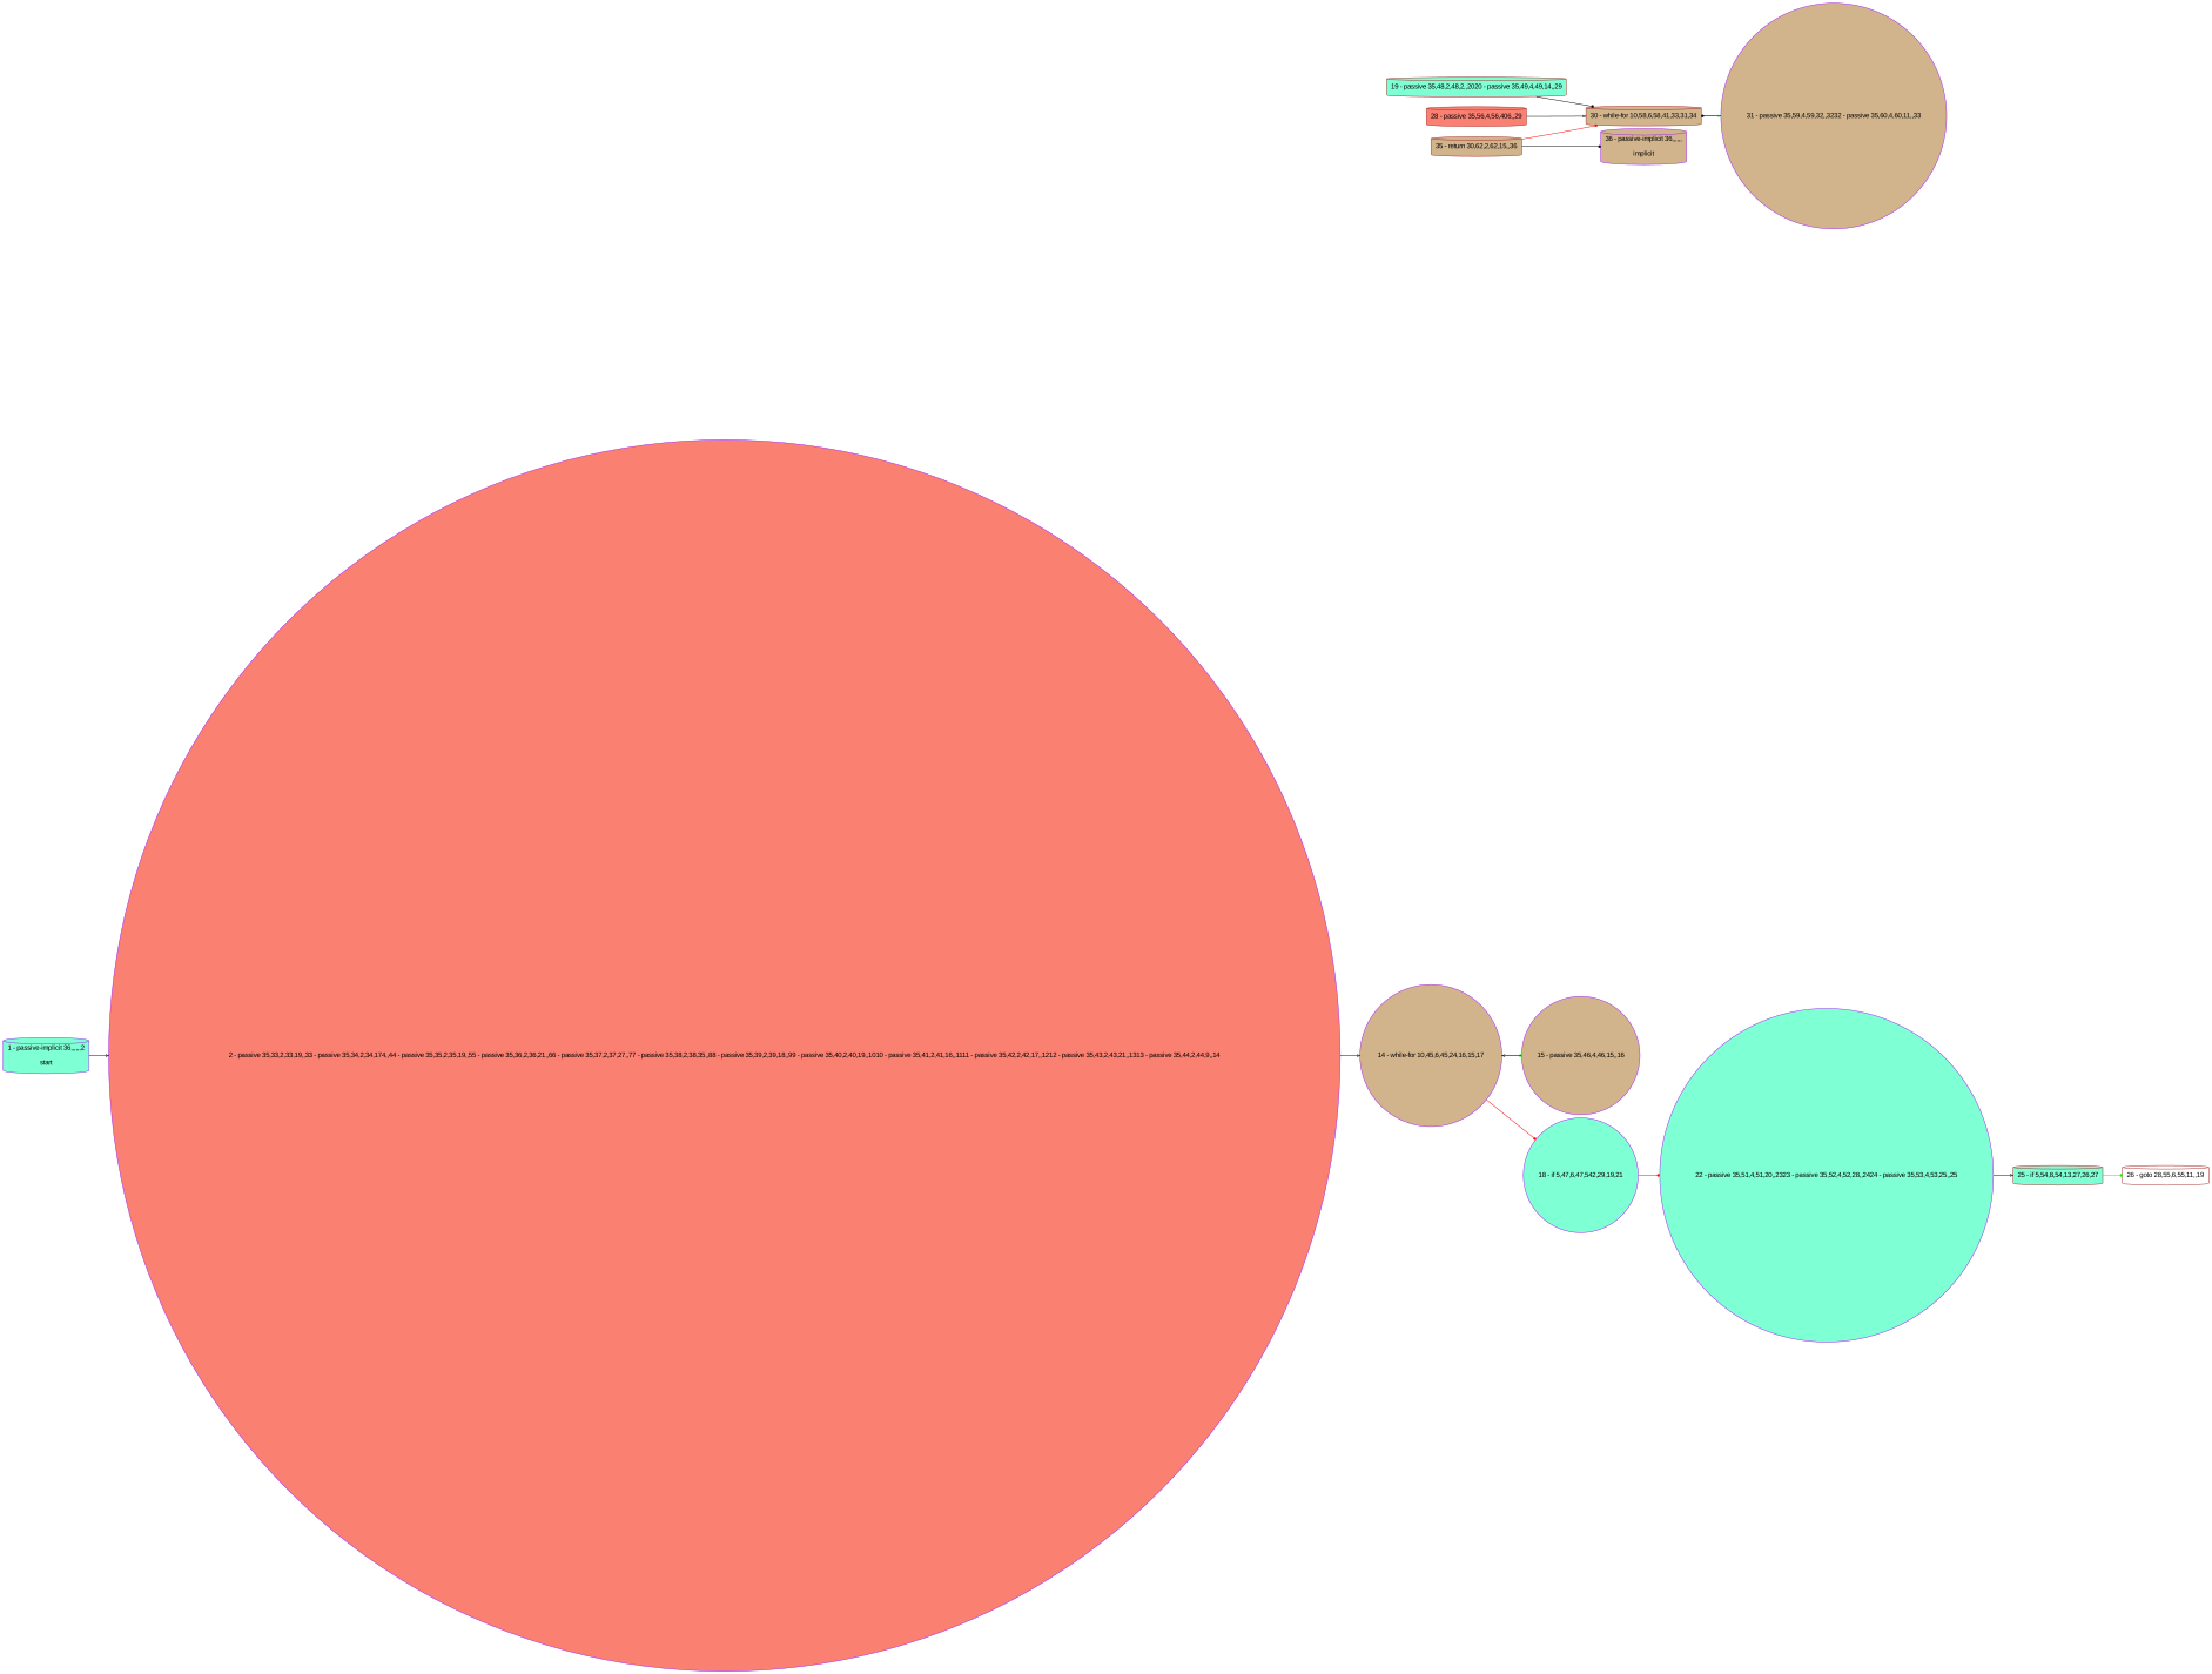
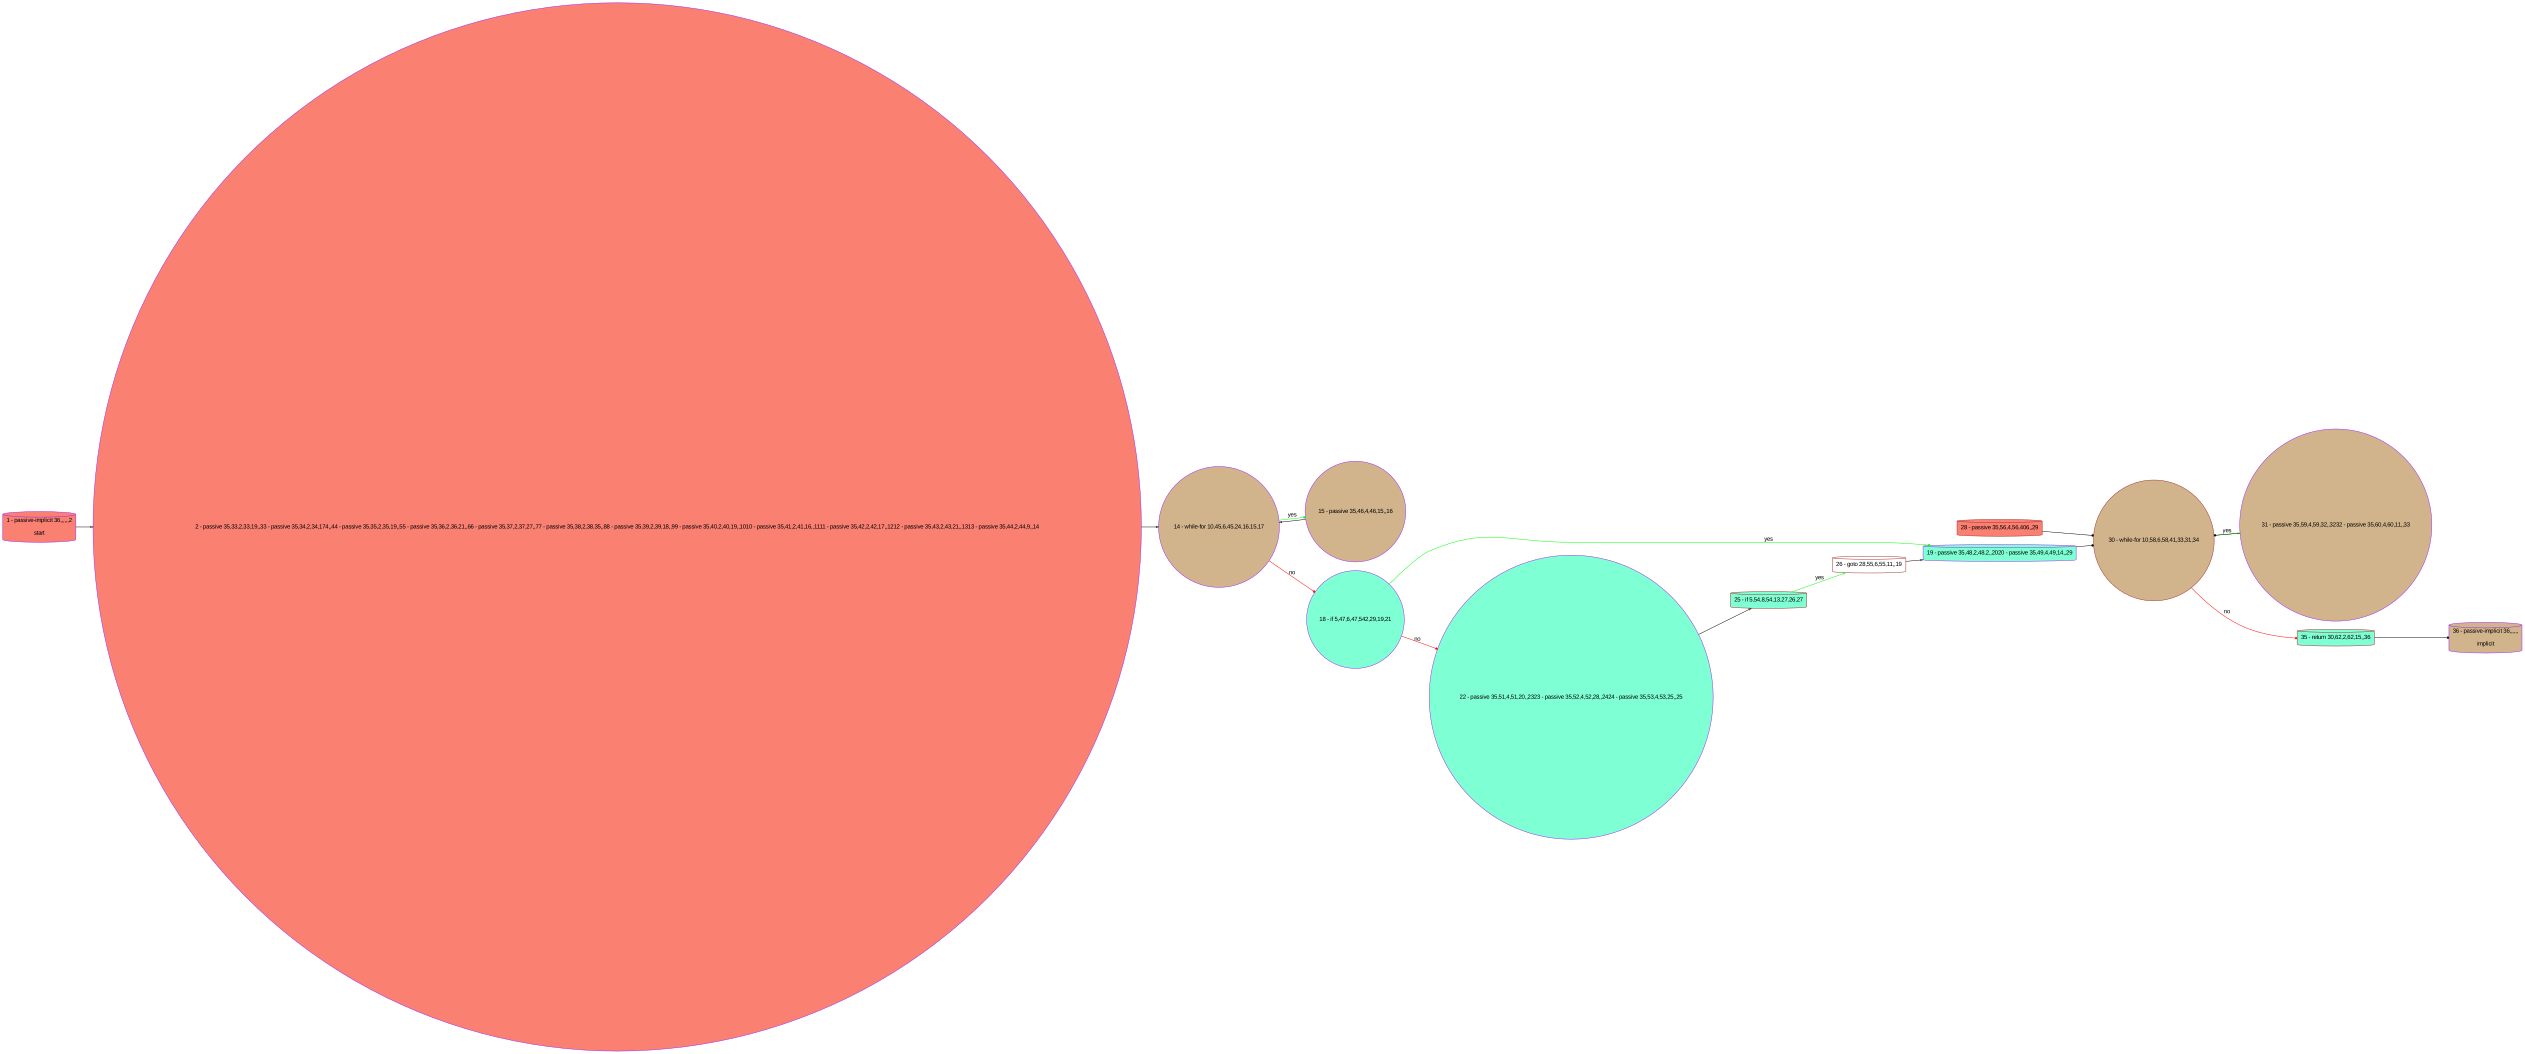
  digraph {
    bgcolor=white
    compound=true
    fillcolor="#FFFFCC"
    fontname=Arial
    fontsize=12
    pack=true
    packmode=clust
    rankdir=LR
    style="rounded,filled"
    node [color=purple compound=true fillcolor=tan fixedsize=false fontname=Arial fontsize=12 node_initialized=no shape=cylinder style=filled]
    edge [arrowhead=dot arrowsize=0.5 arrowtail=none color="#000000" compound=true dir=forward fontcolor=black fontname=Arial fontsize=12]
    n1 [fillcolor=salmon label="2 - passive 35,33,2,33,19,,33 - passive 35,34,2,34,174,,44 - passive 35,35,2,35,19,,55 - passive 35,36,2,36,21,,66 - passive 35,37,2,37,27,,77 - passive 35,38,2,38,35,,88 - passive 35,39,2,39,18,,99 - passive 35,40,2,40,19,,1010 - passive 35,41,2,41,16,,1111 - passive 35,42,2,42,17,,1212 - passive 35,43,2,43,21,,1313 - passive 35,44,2,44,9,,14" shape=circle]
    n2 [label="14 - while-for 10,45,6,45,24,16,15,17" shape=circle]
    n3 [label="15 - passive 35,46,4,46,15,,16" shape=circle]
    n4 [fillcolor=aquamarine label="18 - if 5,47,6,47,542,29,19,21" shape=circle]
-   n5 [fillcolor=aquamarine label="1 - passive-implicit 36,,,,,,2\n\nstart"]
-   n6 [color=brown fillcolor=aquamarine label="19 - passive 35,48,2,48,2,,2020 - passive 35,49,4,49,14,,29"]
+   n5 [fillcolor=salmon label="1 - passive-implicit 36,,,,,,2\n\nstart"]
+   n6 [fillcolor=aquamarine label="19 - passive 35,48,2,48,2,,2020 - passive 35,49,4,49,14,,29"]
    n7 [fillcolor=aquamarine label="22 - passive 35,51,4,51,20,,2323 - passive 35,52,4,52,28,,2424 - passive 35,53,4,53,25,,25" shape=circle]
-   n8 [color=brown label="30 - while-for 10,58,6,58,41,33,31,34"]
+   n8 [color=brown label="30 - while-for 10,58,6,58,41,33,31,34" shape=circle]
    n9 [color=brown fillcolor=aquamarine label="25 - if 5,54,8,54,13,27,26,27"]
    n10 [label="31 - passive 35,59,4,59,32,,3232 - passive 35,60,4,60,11,,33" shape=circle]
-   n11 [color=brown label="35 - return 30,62,2,62,15,,36"]
+   n11 [color=brown fillcolor=aquamarine label="35 - return 30,62,2,62,15,,36"]
    n12 [color=brown fillcolor=white label="26 - goto 28,55,6,55,11,,19"]
    n13 [label="36 - passive-implicit 36,,,,,,\n\nimplicit"]
    n14 [color=brown fillcolor=salmon label="28 - passive 35,56,4,56,406,,29"]
    n1 -> n2 [arrowhead=onormal]
    n2 -> n3 [color="#00ff00" label=yes]
    n2 -> n4 [color="#ff0000" label=no]
    n3 -> n2 [arrowhead=onormal]
+   n4 -> n6 [color="#00ff00" label=yes]
    n4 -> n7 [color="#ff0000" label=no]
    n5 -> n1 [arrowhead=onormal]
    n6 -> n8
    n7 -> n9 [arrowhead=onormal]
-   n8 -> n10 [arrowhead=onormal color="#00ff00" label=no]
-   n11 -> n8 [color="#ff0000" label=no]
-   n9 -> n12 [color="#00ff00" label=yes]
+   n8 -> n10 [arrowhead=onormal color="#00ff00" label=yes]
+   n8 -> n11 [color="#ff0000" label=no]
+   n9 -> n12 [arrowhead=onormal color="#00ff00" label=yes]
    n10 -> n8
    n11 -> n13
-   n14 -> n8 [arrowhead=onormal]
+   n12 -> n6 [arrowhead=onormal]
+   n14 -> n8
  }
